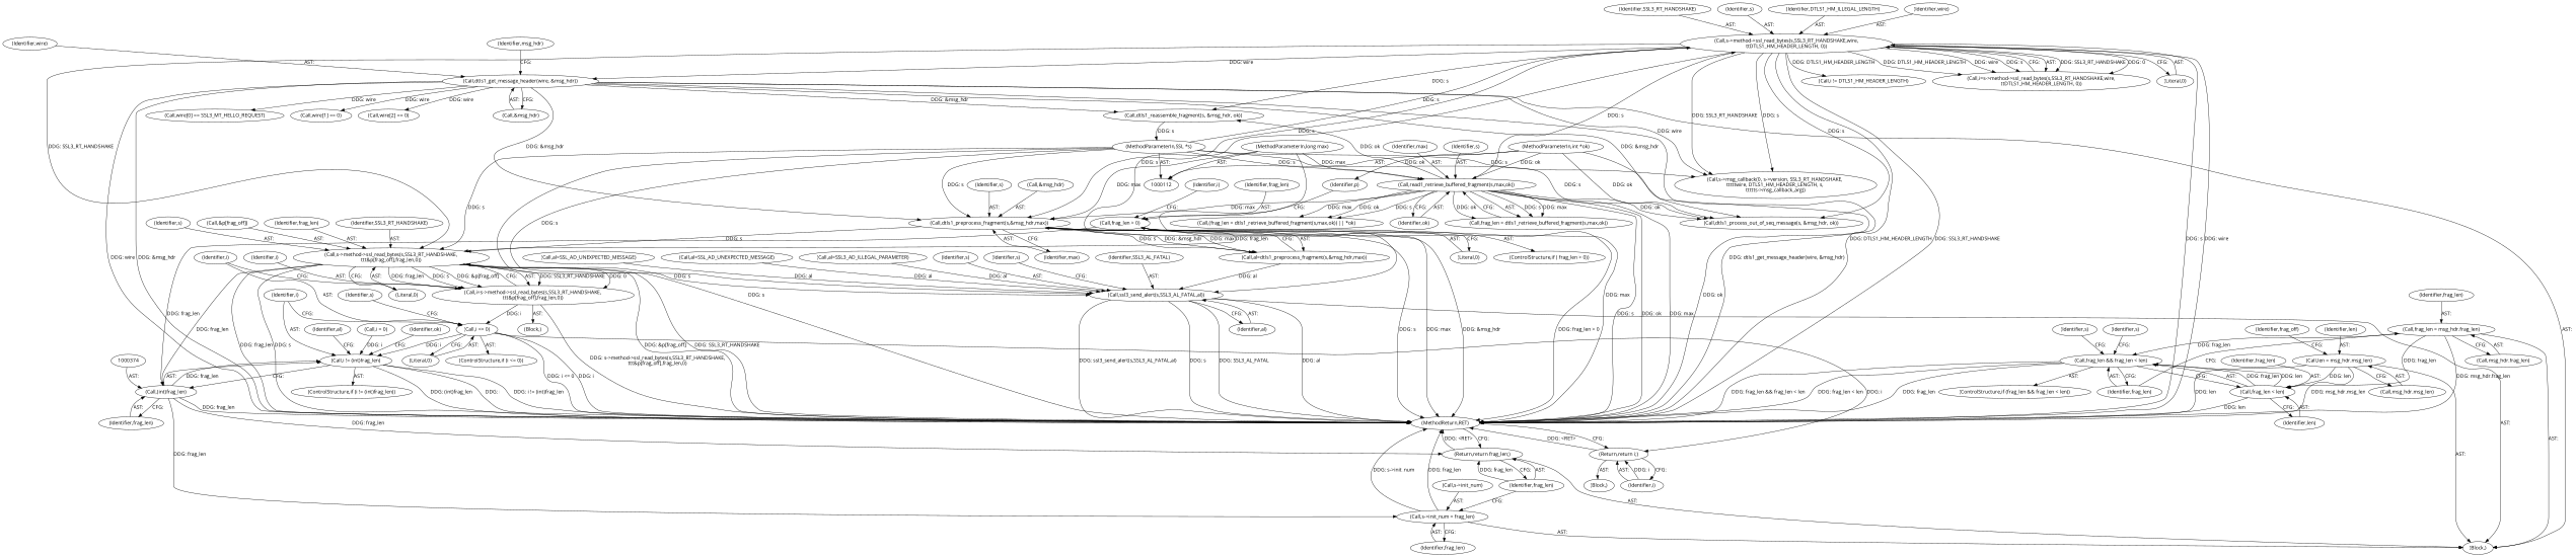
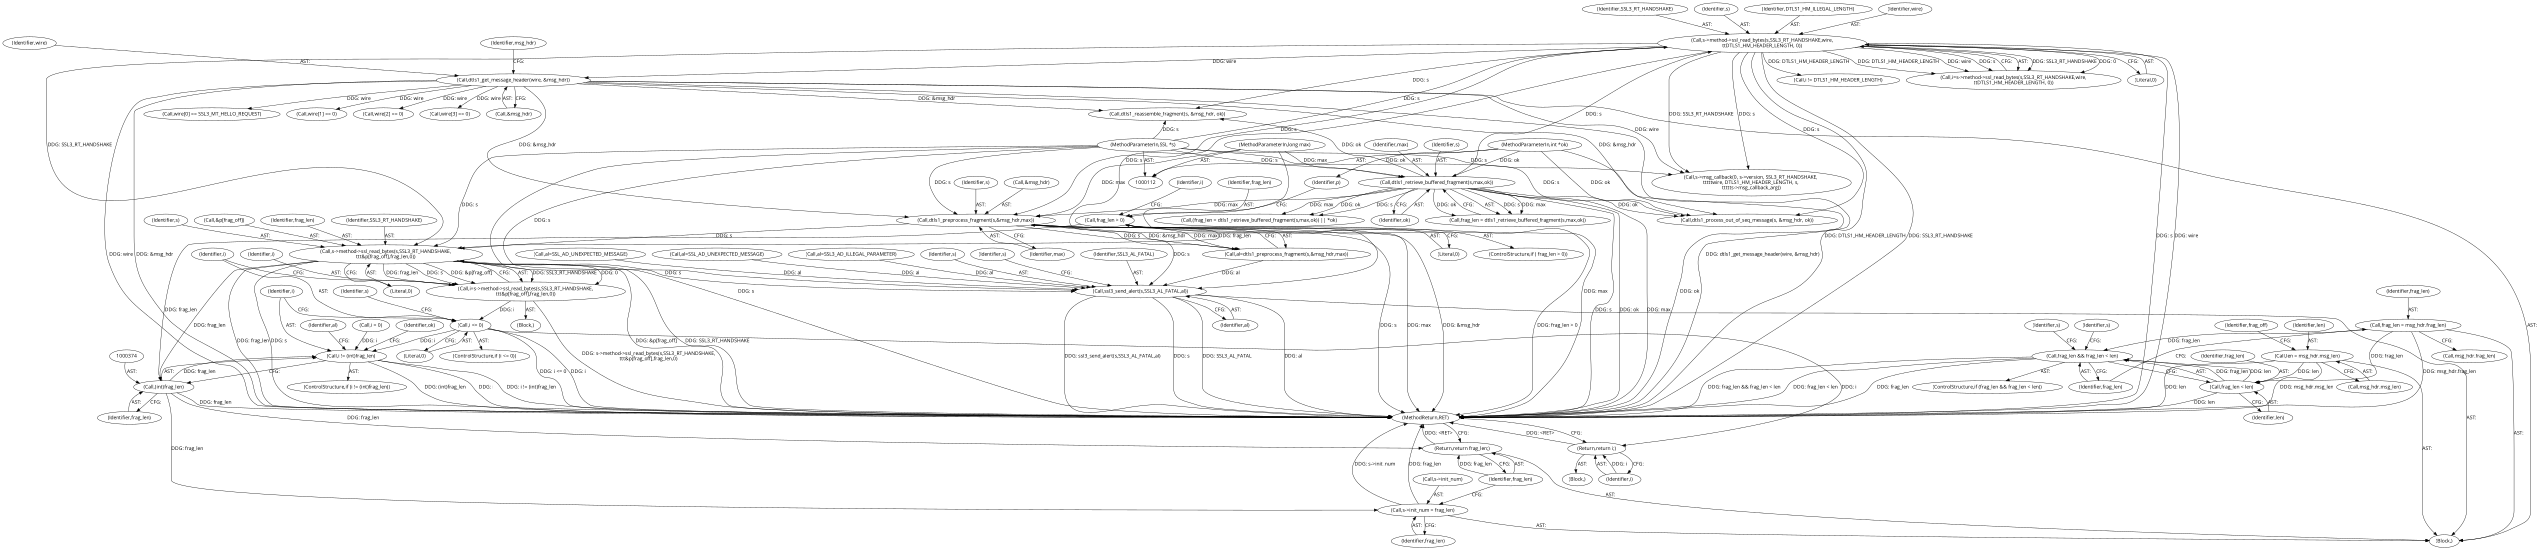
  digraph {
    fontname="Open Sans"
    node [fontname="Open Sans"]
    edge [fontname="Open Sans"]
    n1 [label="(Call,s->method->ssl_read_bytes(s,SSL3_RT_HANDSHAKE,\n\t\t\t&p[frag_off],frag_len,0))"]
    n2 [label="(Call,i=s->method->ssl_read_bytes(s,SSL3_RT_HANDSHAKE,\n\t\t\t&p[frag_off],frag_len,0))"]
    n3 [label="(Call,(int)frag_len)"]
    n4 [label="(Call,ssl3_send_alert(s,SSL3_AL_FATAL,al))"]
    n5 [label="(MethodReturn,RET)"]
    n6 [label="(Literal,0)"]
    n7 [label="(Call,i <= 0)"]
    n8 [label="(Block,)"]
    n9 [label="(Call,i != (int)frag_len)"]
    n10 [label="(Call,s->init_num = frag_len)"]
    n11 [label="(Return,return frag_len;)"]
    n12 [label="(Identifier,frag_len)"]
    n13 [label="(Block,)"]
    n14 [label="(Identifier,al)"]
    n15 [label="(Return,return i;)"]
    n16 [label="(Call,dtls1_preprocess_fragment(s,&msg_hdr,max))"]
    n17 [label="(Call,al=dtls1_preprocess_fragment(s,&msg_hdr,max))"]
    n18 [label="(Identifier,max)"]
    n19 [label="(Call,s->method->ssl_read_bytes(s,SSL3_RT_HANDSHAKE,wire,\n\t\tDTLS1_HM_HEADER_LENGTH, 0))"]
    n20 [label="(Call,dtls1_get_message_header(wire, &msg_hdr))"]
    n21 [label="(Call,dtls1_process_out_of_seq_message(s, &msg_hdr, ok))"]
    n22 [label="(Call,i != DTLS1_HM_HEADER_LENGTH)"]
    n23 [label="(Call,i=s->method->ssl_read_bytes(s,SSL3_RT_HANDSHAKE,wire,\n\t\tDTLS1_HM_HEADER_LENGTH, 0))"]
    n24 [label="(Literal,0)"]
    n25 [label="(Call,s->msg_callback(0, s->version, SSL3_RT_HANDSHAKE, \n\t\t\t\t\twire, DTLS1_HM_HEADER_LENGTH, s, \n\t\t\t\t\ts->msg_callback_arg))"]
    n26 [label="(Call,dtls1_reassemble_fragment(s, &msg_hdr, ok))"]
    n27 [label="(Call,wire[0] == SSL3_MT_HELLO_REQUEST)"]
    n28 [label="(Call,wire[1] == 0)"]
    n29 [label="(Call,wire[2] == 0)"]
+   n30 [label="(Call,wire[3] == 0)"]
    n31 [label="(Call,&msg_hdr)"]
-   n32 [label="(Call,read1_retrieve_buffered_fragment(s,max,ok))"]
+   n32 [label="(Call,dtls1_retrieve_buffered_fragment(s,max,ok))"]
    n33 [label="(Identifier,ok)"]
    n34 [label="(Call,frag_len = dtls1_retrieve_buffered_fragment(s,max,ok))"]
    n35 [label="(Call,(frag_len = dtls1_retrieve_buffered_fragment(s,max,ok)) || *ok)"]
    n36 [label="(MethodParameterIn,SSL *s)"]
    1000112
    n38 [label="(MethodParameterIn,long max)"]
    n39 [label="(MethodParameterIn,int *ok)"]
    n40 [label="(Identifier,p)"]
    n41 [label="(Call,frag_len > 0)"]
    n42 [label="(Literal,0)"]
    n43 [label="(ControlStructure,if ( frag_len > 0))"]
    n44 [label="(Call,frag_len && frag_len < len)"]
    n45 [label="(Call,frag_len < len)"]
    n46 [label="(ControlStructure,if (frag_len && frag_len < len))"]
    n47 [label="(Identifier,frag_len)"]
    n48 [label="(Identifier,len)"]
    n49 [label="(Call,frag_len = msg_hdr.frag_len)"]
    n50 [label="(Call,msg_hdr.frag_len)"]
    n51 [label="(Call,len = msg_hdr.msg_len)"]
    n52 [label="(Call,msg_hdr.msg_len)"]
    n53 [label="(ControlStructure,if (i <= 0))"]
    n54 [label="(Literal,0)"]
    n55 [label="(Identifier,i)"]
    n56 [label="(Block,)"]
    n57 [label="(ControlStructure,if (i != (int)frag_len))"]
    n58 [label="(Identifier,frag_len)"]
    n59 [label="(Identifier,frag_len)"]
    n60 [label="(Identifier,max)"]
    n61 [label="(Identifier,wire)"]
    n62 [label="(Call,i = 0)"]
    n63 [label="(Identifier,ok)"]
    n64 [label="(Identifier,s)"]
    n65 [label="(Call,al=SSL_AD_UNEXPECTED_MESSAGE)"]
    n66 [label="(Identifier,s)"]
    n67 [label="(Identifier,s)"]
    n68 [label="(Identifier,frag_len)"]
    n69 [label="(Identifier,SSL3_RT_HANDSHAKE)"]
    n70 [label="(Identifier,i)"]
    n71 [label="(Identifier,frag_len)"]
    n72 [label="(Identifier,s)"]
    n73 [label="(Call,al=SSL_AD_UNEXPECTED_MESSAGE)"]
    n74 [label="(Identifier,s)"]
    n75 [label="(Identifier,msg_hdr)"]
    n76 [label="(Identifier,SSL3_RT_HANDSHAKE)"]
    n77 [label="(Identifier,s)"]
    n78 [label="(Call,al=SSL3_AD_ILLEGAL_PARAMETER)"]
    n79 [label="(Call,&p[frag_off])"]
    n80 [label="(Identifier,s)"]
    n81 [label="(Identifier,DTLS1_HM_ILLEGAL_LENGTH)"]
    n82 [label="(Identifier,al)"]
    n83 [label="(Identifier,frag_len)"]
    n84 [label="(Identifier,i)"]
    n85 [label="(Identifier,frag_len)"]
    n86 [label="(Call,&msg_hdr)"]
    n87 [label="(Call,s->init_num)"]
    n88 [label="(Identifier,len)"]
    n89 [label="(Identifier,i)"]
    n90 [label="(Identifier,wire)"]
    n91 [label="(Identifier,s)"]
    n92 [label="(Identifier,s)"]
    n93 [label="(Identifier,frag_off)"]
    n94 [label="(Identifier,i)"]
    n95 [label="(Identifier,SSL3_AL_FATAL)"]
    1000374
    n1 -> n2 [label="AST: "]
    n1 -> n2 [label="DDG: SSL3_RT_HANDSHAKE"]
    n1 -> n2 [label="DDG: 0"]
    n1 -> n2 [label="DDG: frag_len"]
    n1 -> n2 [label="DDG: s"]
    n1 -> n2 [label="DDG: &p[frag_off]"]
    n1 -> n3 [label="DDG: frag_len"]
    n1 -> n4 [label="DDG: s"]
    n1 -> n5 [label="DDG: &p[frag_off]"]
    n1 -> n5 [label="DDG: SSL3_RT_HANDSHAKE"]
    n1 -> n5 [label="DDG: frag_len"]
    n1 -> n5 [label="DDG: s"]
    n1 -> n6 [label="CFG: "]
    n2 -> n1 [label="CFG: "]
    n2 -> n5 [label="DDG: s->method->ssl_read_bytes(s,SSL3_RT_HANDSHAKE,\n\t\t\t&p[frag_off],frag_len,0)"]
    n2 -> n7 [label="DDG: i"]
    n2 -> n8 [label="AST: "]
    n3 -> n5 [label="DDG: frag_len"]
    n3 -> n9 [label="AST: "]
    n3 -> n9 [label="DDG: frag_len"]
    n3 -> n10 [label="DDG: frag_len"]
    n3 -> n11 [label="DDG: frag_len"]
    n3 -> n12 [label="CFG: "]
    n4 -> n5 [label="DDG: ssl3_send_alert(s,SSL3_AL_FATAL,al)"]
    n4 -> n5 [label="DDG: s"]
    n4 -> n5 [label="DDG: SSL3_AL_FATAL"]
    n4 -> n5 [label="DDG: al"]
    n4 -> n13 [label="AST: "]
    n4 -> n14 [label="CFG: "]
    n5 -> n11 [label="CFG: "]
    n5 -> n15 [label="CFG: "]
    n6 -> n1 [label="AST: "]
    n7 -> n5 [label="DDG: i <= 0"]
    n7 -> n5 [label="DDG: i"]
    n7 -> n9 [label="DDG: i"]
    n7 -> n15 [label="DDG: i"]
    n7 -> n53 [label="AST: "]
    n7 -> n54 [label="CFG: "]
    n9 -> n3 [label="CFG: "]
    n9 -> n5 [label="DDG: (int)frag_len"]
    n9 -> n5 [label="DDG: i"]
    n9 -> n5 [label="DDG: i != (int)frag_len"]
    n9 -> n57 [label="AST: "]
    n10 -> n5 [label="DDG: s->init_num"]
    n10 -> n5 [label="DDG: frag_len"]
    n10 -> n13 [label="AST: "]
    n10 -> n58 [label="CFG: "]
    n11 -> n5 [label="DDG: <RET>"]
    n11 -> n13 [label="AST: "]
    n11 -> n59 [label="CFG: "]
    n12 -> n3 [label="AST: "]
    n14 -> n4 [label="AST: "]
    n15 -> n5 [label="DDG: <RET>"]
    n15 -> n55 [label="CFG: "]
    n15 -> n56 [label="AST: "]
    n16 -> n1 [label="DDG: s"]
+   n16 -> n4 [label="DDG: s"]
    n16 -> n5 [label="DDG: s"]
    n16 -> n5 [label="DDG: max"]
    n16 -> n5 [label="DDG: &msg_hdr"]
    n16 -> n17 [label="AST: "]
    n16 -> n17 [label="DDG: s"]
    n16 -> n17 [label="DDG: &msg_hdr"]
    n16 -> n17 [label="DDG: max"]
    n16 -> n18 [label="CFG: "]
    n17 -> n4 [label="DDG: al"]
    n17 -> n16 [label="CFG: "]
    n18 -> n16 [label="AST: "]
    n19 -> n1 [label="DDG: SSL3_RT_HANDSHAKE"]
    n19 -> n4 [label="DDG: s"]
    n19 -> n5 [label="DDG: DTLS1_HM_HEADER_LENGTH"]
    n19 -> n5 [label="DDG: SSL3_RT_HANDSHAKE"]
    n19 -> n5 [label="DDG: s"]
    n19 -> n5 [label="DDG: wire"]
    n19 -> n16 [label="DDG: s"]
    n19 -> n20 [label="DDG: wire"]
    n19 -> n21 [label="DDG: s"]
    n19 -> n22 [label="DDG: DTLS1_HM_HEADER_LENGTH"]
    n19 -> n23 [label="AST: "]
    n19 -> n23 [label="DDG: SSL3_RT_HANDSHAKE"]
    n19 -> n23 [label="DDG: 0"]
    n19 -> n23 [label="DDG: DTLS1_HM_HEADER_LENGTH"]
    n19 -> n23 [label="DDG: wire"]
    n19 -> n23 [label="DDG: s"]
    n19 -> n24 [label="CFG: "]
    n19 -> n25 [label="DDG: SSL3_RT_HANDSHAKE"]
    n19 -> n25 [label="DDG: s"]
    n19 -> n26 [label="DDG: s"]
    n20 -> n5 [label="DDG: &msg_hdr"]
    n20 -> n5 [label="DDG: dtls1_get_message_header(wire, &msg_hdr)"]
    n20 -> n5 [label="DDG: wire"]
    n20 -> n13 [label="AST: "]
    n20 -> n16 [label="DDG: &msg_hdr"]
    n20 -> n21 [label="DDG: &msg_hdr"]
    n20 -> n25 [label="DDG: wire"]
    n20 -> n26 [label="DDG: &msg_hdr"]
    n20 -> n27 [label="DDG: wire"]
    n20 -> n28 [label="DDG: wire"]
    n20 -> n29 [label="DDG: wire"]
+   n20 -> n30 [label="DDG: wire"]
    n20 -> n31 [label="CFG: "]
    n23 -> n19 [label="CFG: "]
    n24 -> n19 [label="AST: "]
    n31 -> n20 [label="AST: "]
    n32 -> n5 [label="DDG: s"]
    n32 -> n5 [label="DDG: ok"]
    n32 -> n5 [label="DDG: max"]
    n32 -> n16 [label="DDG: max"]
    n32 -> n19 [label="DDG: s"]
    n32 -> n21 [label="DDG: ok"]
    n32 -> n26 [label="DDG: ok"]
    n32 -> n33 [label="CFG: "]
    n32 -> n34 [label="AST: "]
    n32 -> n34 [label="DDG: s"]
    n32 -> n34 [label="DDG: max"]
    n32 -> n34 [label="DDG: ok"]
    n32 -> n35 [label="DDG: s"]
    n32 -> n35 [label="DDG: max"]
    n32 -> n35 [label="DDG: ok"]
    n33 -> n32 [label="AST: "]
    n34 -> n32 [label="CFG: "]
    n36 -> n1 [label="DDG: s"]
    n36 -> n4 [label="DDG: s"]
    n36 -> n5 [label="DDG: s"]
    n36 -> n16 [label="DDG: s"]
    n36 -> n19 [label="DDG: s"]
    n36 -> n21 [label="DDG: s"]
    n36 -> n25 [label="DDG: s"]
-   n26 -> n36 [label="DDG: s"]
+   n36 -> n26 [label="DDG: s"]
    n36 -> n32 [label="DDG: s"]
    n36 -> 1000112 [label="AST: "]
    n38 -> n5 [label="DDG: max"]
    n38 -> n16 [label="DDG: max"]
    n38 -> n32 [label="DDG: max"]
    n38 -> 1000112 [label="AST: "]
    n39 -> n5 [label="DDG: ok"]
    n39 -> n21 [label="DDG: ok"]
    n39 -> n32 [label="DDG: ok"]
    n39 -> 1000112 [label="AST: "]
    n39 -> n40 [label="DDG: ok"]
    n40 -> n41 [label="CFG: "]
    n41 -> n1 [label="DDG: frag_len"]
    n41 -> n3 [label="DDG: frag_len"]
    n41 -> n5 [label="DDG: frag_len > 0"]
    n41 -> n42 [label="CFG: "]
    n41 -> n43 [label="AST: "]
    n42 -> n41 [label="AST: "]
    n44 -> n5 [label="DDG: frag_len && frag_len < len"]
    n44 -> n5 [label="DDG: frag_len < len"]
    n44 -> n5 [label="DDG: frag_len"]
    n44 -> n45 [label="CFG: "]
    n44 -> n46 [label="AST: "]
    n44 -> n47 [label="CFG: "]
    n45 -> n5 [label="DDG: len"]
    n45 -> n44 [label="AST: "]
    n45 -> n44 [label="DDG: frag_len"]
    n45 -> n44 [label="DDG: len"]
    n45 -> n48 [label="CFG: "]
    n47 -> n44 [label="AST: "]
    n47 -> n49 [label="CFG: "]
    n48 -> n45 [label="AST: "]
    n49 -> n5 [label="DDG: msg_hdr.frag_len"]
    n49 -> n13 [label="AST: "]
    n49 -> n44 [label="DDG: frag_len"]
    n49 -> n45 [label="DDG: frag_len"]
    n49 -> n50 [label="CFG: "]
-   n50 -> n49 [label="AST: "]
    n51 -> n5 [label="DDG: len"]
    n51 -> n5 [label="DDG: msg_hdr.msg_len"]
    n51 -> n13 [label="AST: "]
    n51 -> n45 [label="DDG: len"]
    n51 -> n52 [label="CFG: "]
    n52 -> n51 [label="AST: "]
    n54 -> n7 [label="AST: "]
    n55 -> n15 [label="AST: "]
    n55 -> n15 [label="DDG: i"]
    n58 -> n10 [label="AST: "]
    n59 -> n10 [label="CFG: "]
    n59 -> n11 [label="AST: "]
    n59 -> n11 [label="DDG: frag_len"]
    n60 -> n32 [label="AST: "]
    n61 -> n20 [label="AST: "]
    n62 -> n9 [label="DDG: i"]
    n63 -> n9 [label="CFG: "]
    n64 -> n7 [label="CFG: "]
    n65 -> n4 [label="DDG: al"]
    n66 -> n16 [label="AST: "]
    n67 -> n32 [label="AST: "]
    n68 -> n41 [label="AST: "]
    n69 -> n19 [label="AST: "]
    n70 -> n2 [label="CFG: "]
    n70 -> n7 [label="AST: "]
    n71 -> n45 [label="AST: "]
    n72 -> n44 [label="CFG: "]
    n73 -> n4 [label="DDG: al"]
    n74 -> n19 [label="AST: "]
    n75 -> n20 [label="CFG: "]
    n76 -> n1 [label="AST: "]
    n77 -> n1 [label="AST: "]
    n78 -> n4 [label="DDG: al"]
    n79 -> n1 [label="AST: "]
    n80 -> n44 [label="CFG: "]
    n81 -> n19 [label="AST: "]
    n82 -> n9 [label="CFG: "]
    n83 -> n1 [label="AST: "]
    n84 -> n7 [label="CFG: "]
    n84 -> n9 [label="AST: "]
    n85 -> n49 [label="AST: "]
    n86 -> n16 [label="AST: "]
    n87 -> n10 [label="AST: "]
    n88 -> n51 [label="AST: "]
    n89 -> n41 [label="CFG: "]
    n90 -> n19 [label="AST: "]
    n91 -> n4 [label="AST: "]
    n92 -> n4 [label="CFG: "]
    n93 -> n51 [label="CFG: "]
    n94 -> n2 [label="AST: "]
    n95 -> n4 [label="AST: "]
    1000374 -> n3 [label="AST: "]
  }
